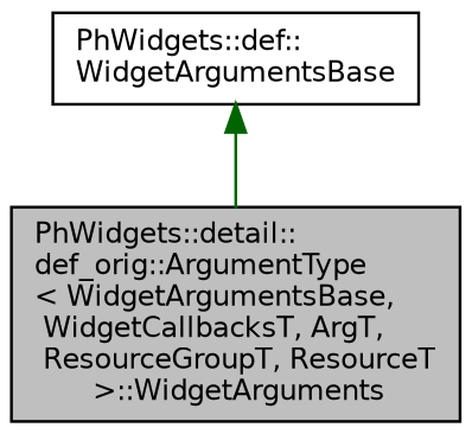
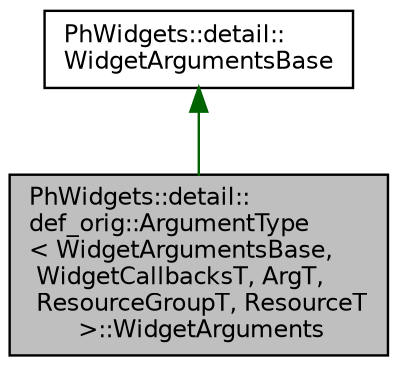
  digraph {
    node [color=black fontname=Helvetica fontsize=10 shape=record style=filled]
    n1 [fillcolor=grey75 fontcolor=black height=0.2 label="PhWidgets::detail::\ldef_orig::ArgumentType\l\< WidgetArgumentsBase,\l WidgetCallbacksT, ArgT,\l ResourceGroupT, ResourceT\l \>::WidgetArguments" width=0.4]
-   n2 [fillcolor=white height=0.2 label="PhWidgets::def::\lWidgetArgumentsBase" width=0.4]
+   n2 [fillcolor=white height=0.2 label="PhWidgets::detail::\lWidgetArgumentsBase" width=0.4]
    n2 -> n1 [color=darkgreen dir=back fontname=Helvetica fontsize=10 labelfontname=Helvetica labelfontsize=10 style=solid]
  }
